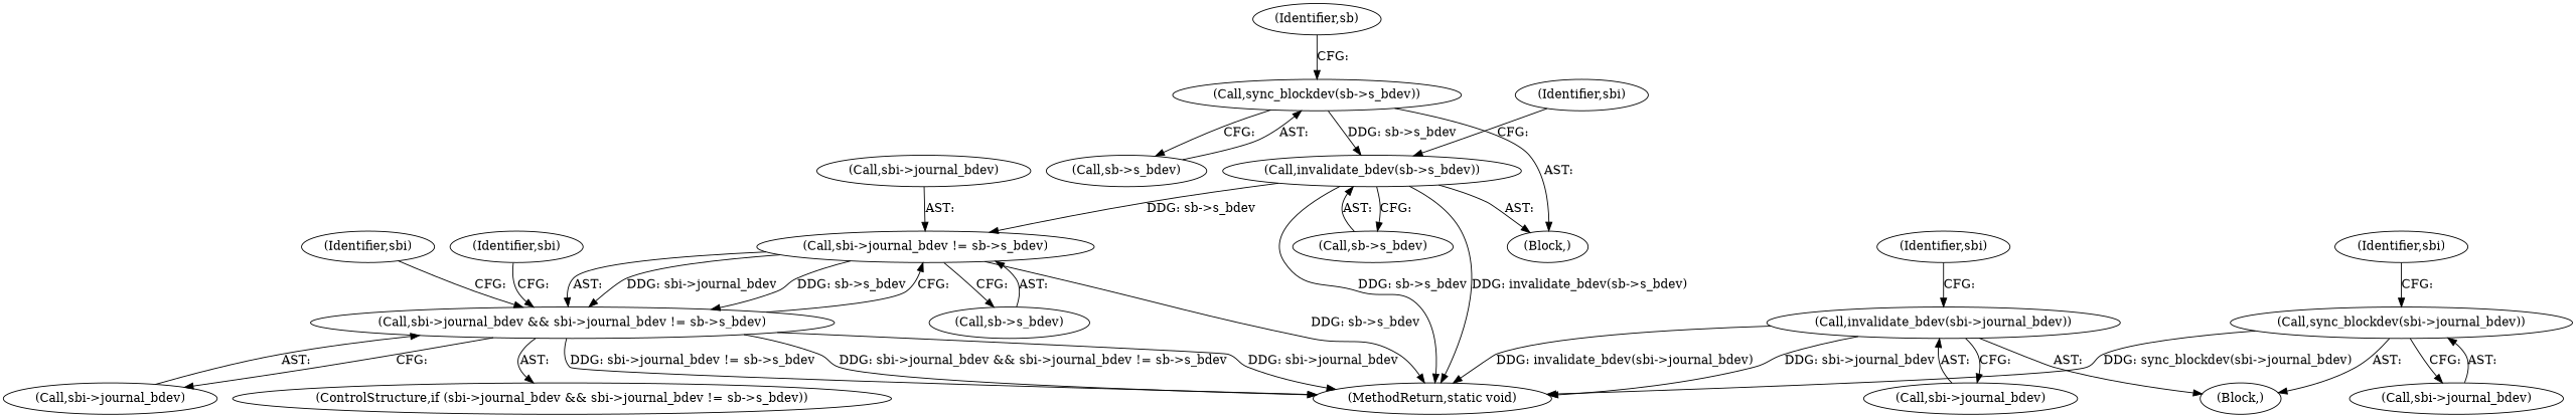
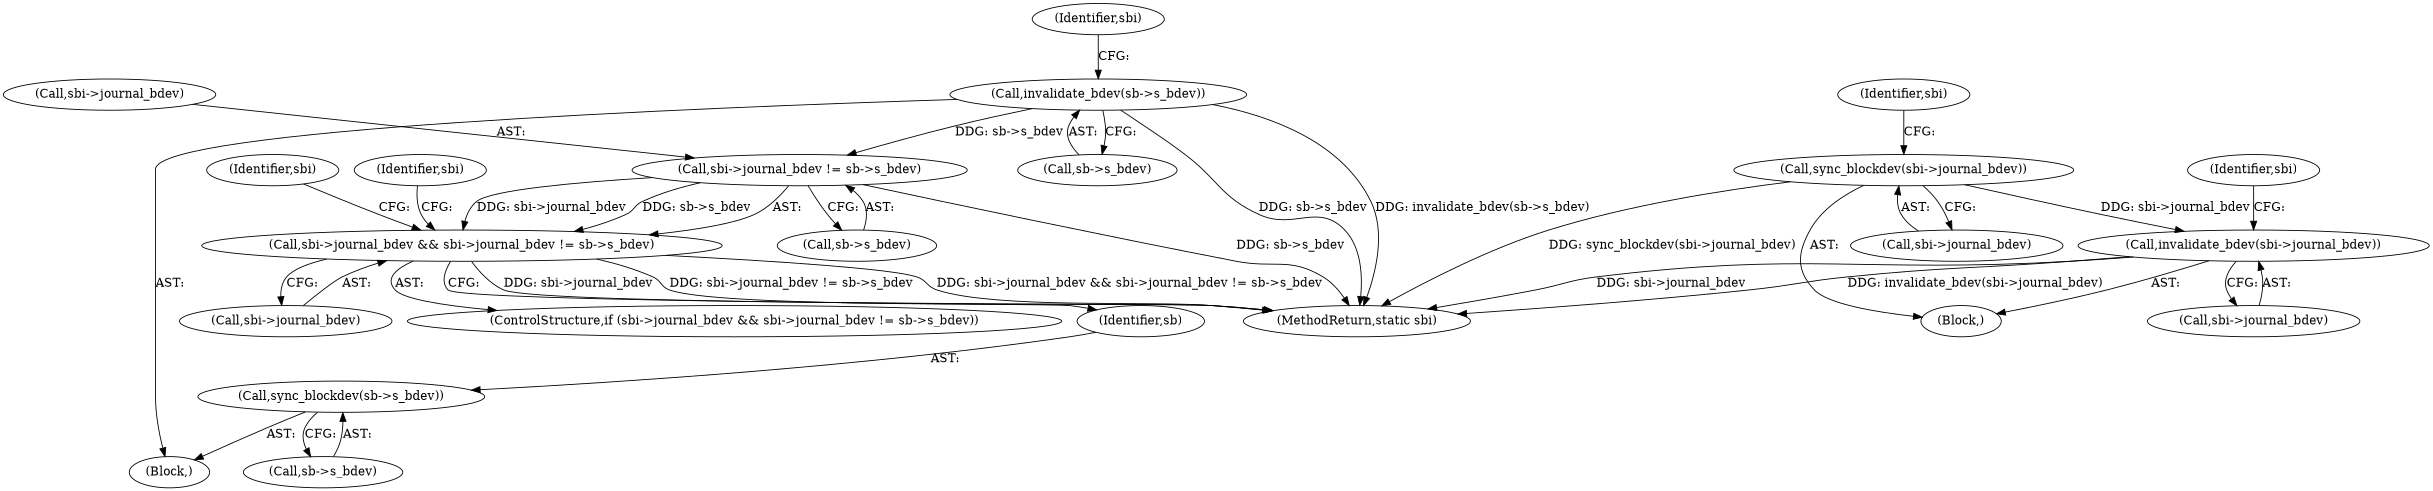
  digraph {
    n1 [label="(Call,sbi->journal_bdev != sb->s_bdev)"]
    n2 [label="(Call,sbi->journal_bdev && sbi->journal_bdev != sb->s_bdev)"]
-   n3 [label="(MethodReturn,static void)"]
+   n3 [label="(MethodReturn,static sbi)"]
    n4 [label="(Call,sb->s_bdev)"]
    n5 [label="(Call,sbi->journal_bdev)"]
    n6 [label="(ControlStructure,if (sbi->journal_bdev && sbi->journal_bdev != sb->s_bdev))"]
    n7 [label="(Call,invalidate_bdev(sb->s_bdev))"]
    n8 [label="(Call,sb->s_bdev)"]
    n9 [label="(Block,)"]
    n10 [label="(Call,sync_blockdev(sb->s_bdev))"]
    n11 [label="(Call,sb->s_bdev)"]
    n12 [label="(Call,sync_blockdev(sbi->journal_bdev))"]
    n13 [label="(Call,invalidate_bdev(sbi->journal_bdev))"]
    n14 [label="(Call,sbi->journal_bdev)"]
    n15 [label="(Block,)"]
    n16 [label="(Call,sbi->journal_bdev)"]
    n17 [label="(Identifier,sbi)"]
    n18 [label="(Identifier,sbi)"]
    n19 [label="(Identifier,sbi)"]
    n20 [label="(Call,sbi->journal_bdev)"]
    n21 [label="(Identifier,sbi)"]
    n22 [label="(Identifier,sbi)"]
    n23 [label="(Identifier,sb)"]
    n1 -> n2 [label="AST: "]
    n1 -> n2 [label="DDG: sbi->journal_bdev"]
    n1 -> n2 [label="DDG: sb->s_bdev"]
    n1 -> n3 [label="DDG: sb->s_bdev"]
    n1 -> n4 [label="CFG: "]
-   n2 -> n1 [label="CFG: "]
+   n2 -> n23 [label="CFG: "]
    n2 -> n3 [label="DDG: sbi->journal_bdev && sbi->journal_bdev != sb->s_bdev"]
    n2 -> n3 [label="DDG: sbi->journal_bdev"]
    n2 -> n3 [label="DDG: sbi->journal_bdev != sb->s_bdev"]
    n2 -> n5 [label="CFG: "]
    n2 -> n6 [label="AST: "]
    n4 -> n1 [label="AST: "]
    n5 -> n2 [label="AST: "]
    n7 -> n1 [label="DDG: sb->s_bdev"]
    n7 -> n3 [label="DDG: invalidate_bdev(sb->s_bdev)"]
    n7 -> n3 [label="DDG: sb->s_bdev"]
    n7 -> n8 [label="CFG: "]
    n7 -> n9 [label="AST: "]
    n8 -> n7 [label="AST: "]
-   n10 -> n7 [label="DDG: sb->s_bdev"]
    n10 -> n9 [label="AST: "]
    n10 -> n11 [label="CFG: "]
    n11 -> n10 [label="AST: "]
    n12 -> n3 [label="DDG: sync_blockdev(sbi->journal_bdev)"]
+   n12 -> n13 [label="DDG: sbi->journal_bdev"]
    n12 -> n14 [label="CFG: "]
    n12 -> n15 [label="AST: "]
    n13 -> n3 [label="DDG: invalidate_bdev(sbi->journal_bdev)"]
    n13 -> n3 [label="DDG: sbi->journal_bdev"]
    n13 -> n15 [label="AST: "]
    n13 -> n16 [label="CFG: "]
    n14 -> n12 [label="AST: "]
    n16 -> n13 [label="AST: "]
    n17 -> n2 [label="CFG: "]
    n18 -> n13 [label="CFG: "]
    n19 -> n12 [label="CFG: "]
    n20 -> n1 [label="AST: "]
    n21 -> n2 [label="CFG: "]
    n22 -> n7 [label="CFG: "]
-   n23 -> n10 [label="CFG: "]
+   n23 -> n10 [label="AST: "]
  }
